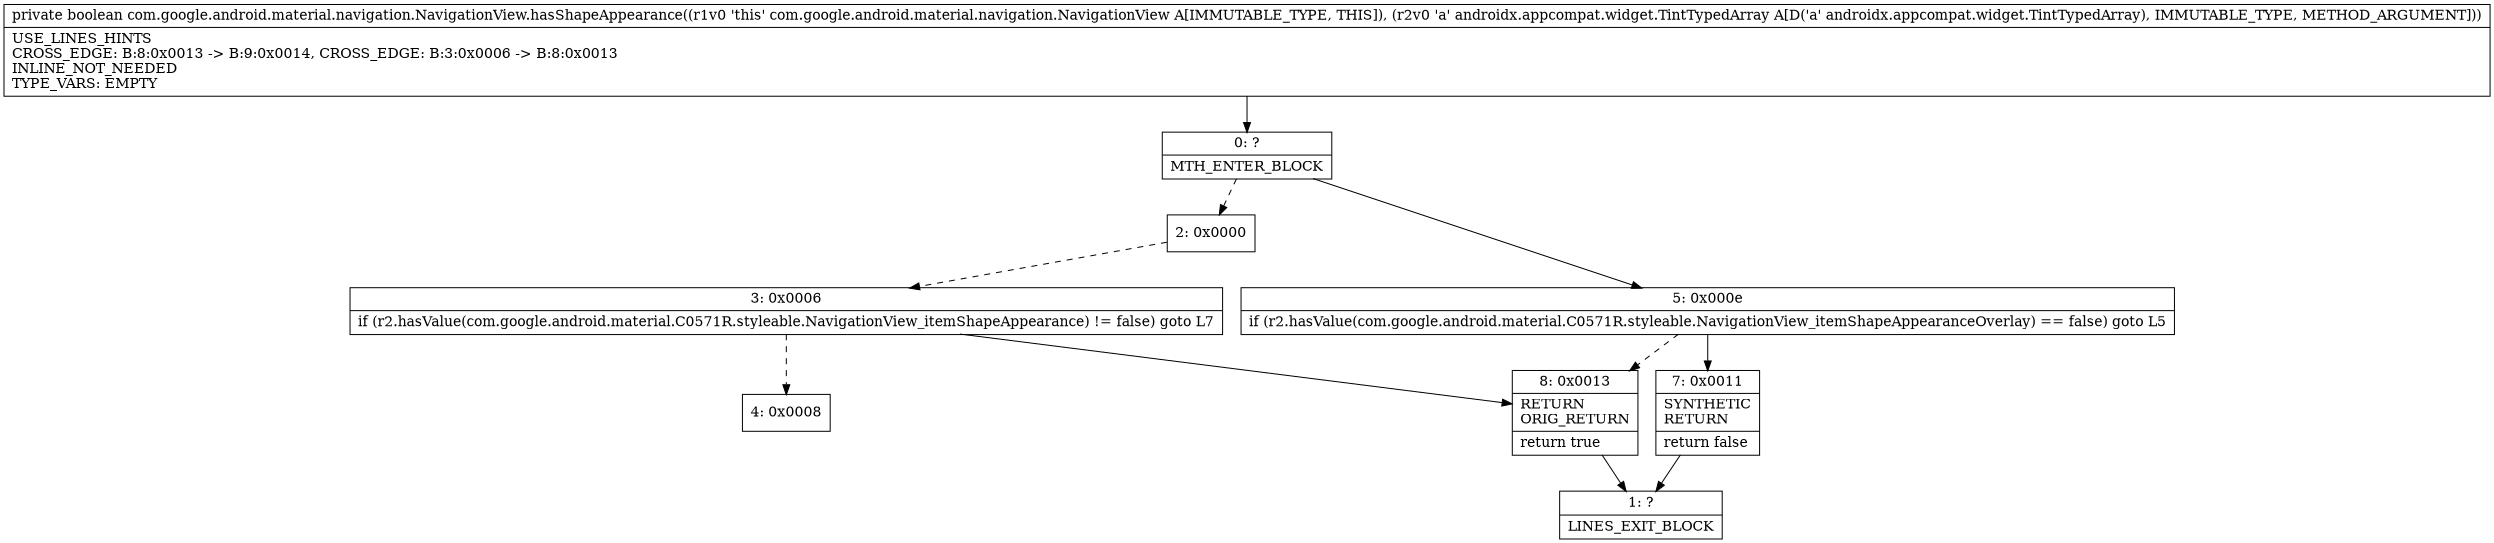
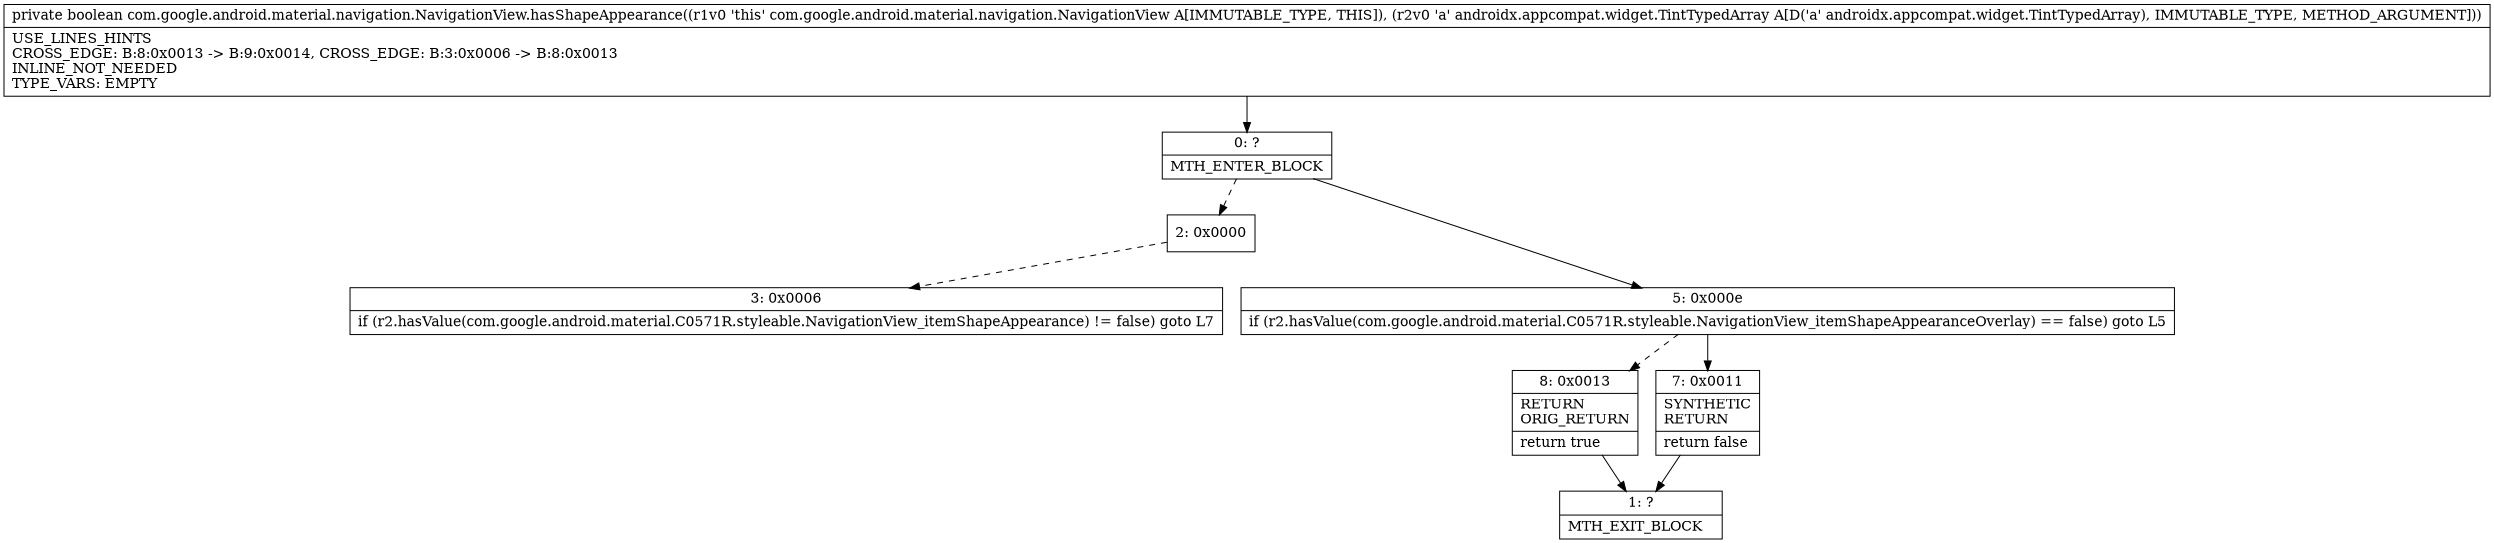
  digraph {
    node [shape=record]
    n1 [label="{0\:\ ?|MTH_ENTER_BLOCK\l}"]
    n2 [label="{2\:\ 0x0000}"]
    n3 [label="{5\:\ 0x000e|if (r2.hasValue(com.google.android.material.C0571R.styleable.NavigationView_itemShapeAppearanceOverlay) == false) goto L5\l}"]
    n4 [label="{3\:\ 0x0006|if (r2.hasValue(com.google.android.material.C0571R.styleable.NavigationView_itemShapeAppearance) != false) goto L7\l}"]
-   n5 [label="{4\:\ 0x0008}"]
    n6 [label="{8\:\ 0x0013|RETURN\lORIG_RETURN\l|return true\l}"]
-   n7 [label="{1\:\ ?|LINES_EXIT_BLOCK\l}"]
+   n7 [label="{1\:\ ?|MTH_EXIT_BLOCK\l}"]
    n8 [label="{7\:\ 0x0011|SYNTHETIC\lRETURN\l|return false\l}"]
    n9 [label="{private boolean com.google.android.material.navigation.NavigationView.hasShapeAppearance((r1v0 'this' com.google.android.material.navigation.NavigationView A[IMMUTABLE_TYPE, THIS]), (r2v0 'a' androidx.appcompat.widget.TintTypedArray A[D('a' androidx.appcompat.widget.TintTypedArray), IMMUTABLE_TYPE, METHOD_ARGUMENT]))  | USE_LINES_HINTS\lCROSS_EDGE: B:8:0x0013 \-\> B:9:0x0014, CROSS_EDGE: B:3:0x0006 \-\> B:8:0x0013\lINLINE_NOT_NEEDED\lTYPE_VARS: EMPTY\l}"]
    n1 -> n2 [style=dashed]
    n1 -> n3
    n2 -> n4 [style=dashed]
    n3 -> n6 [style=dashed]
    n3 -> n8
-   n4 -> n5 [style=dashed]
-   n4 -> n6
    n6 -> n7
    n8 -> n7
    n9 -> n1
  }
